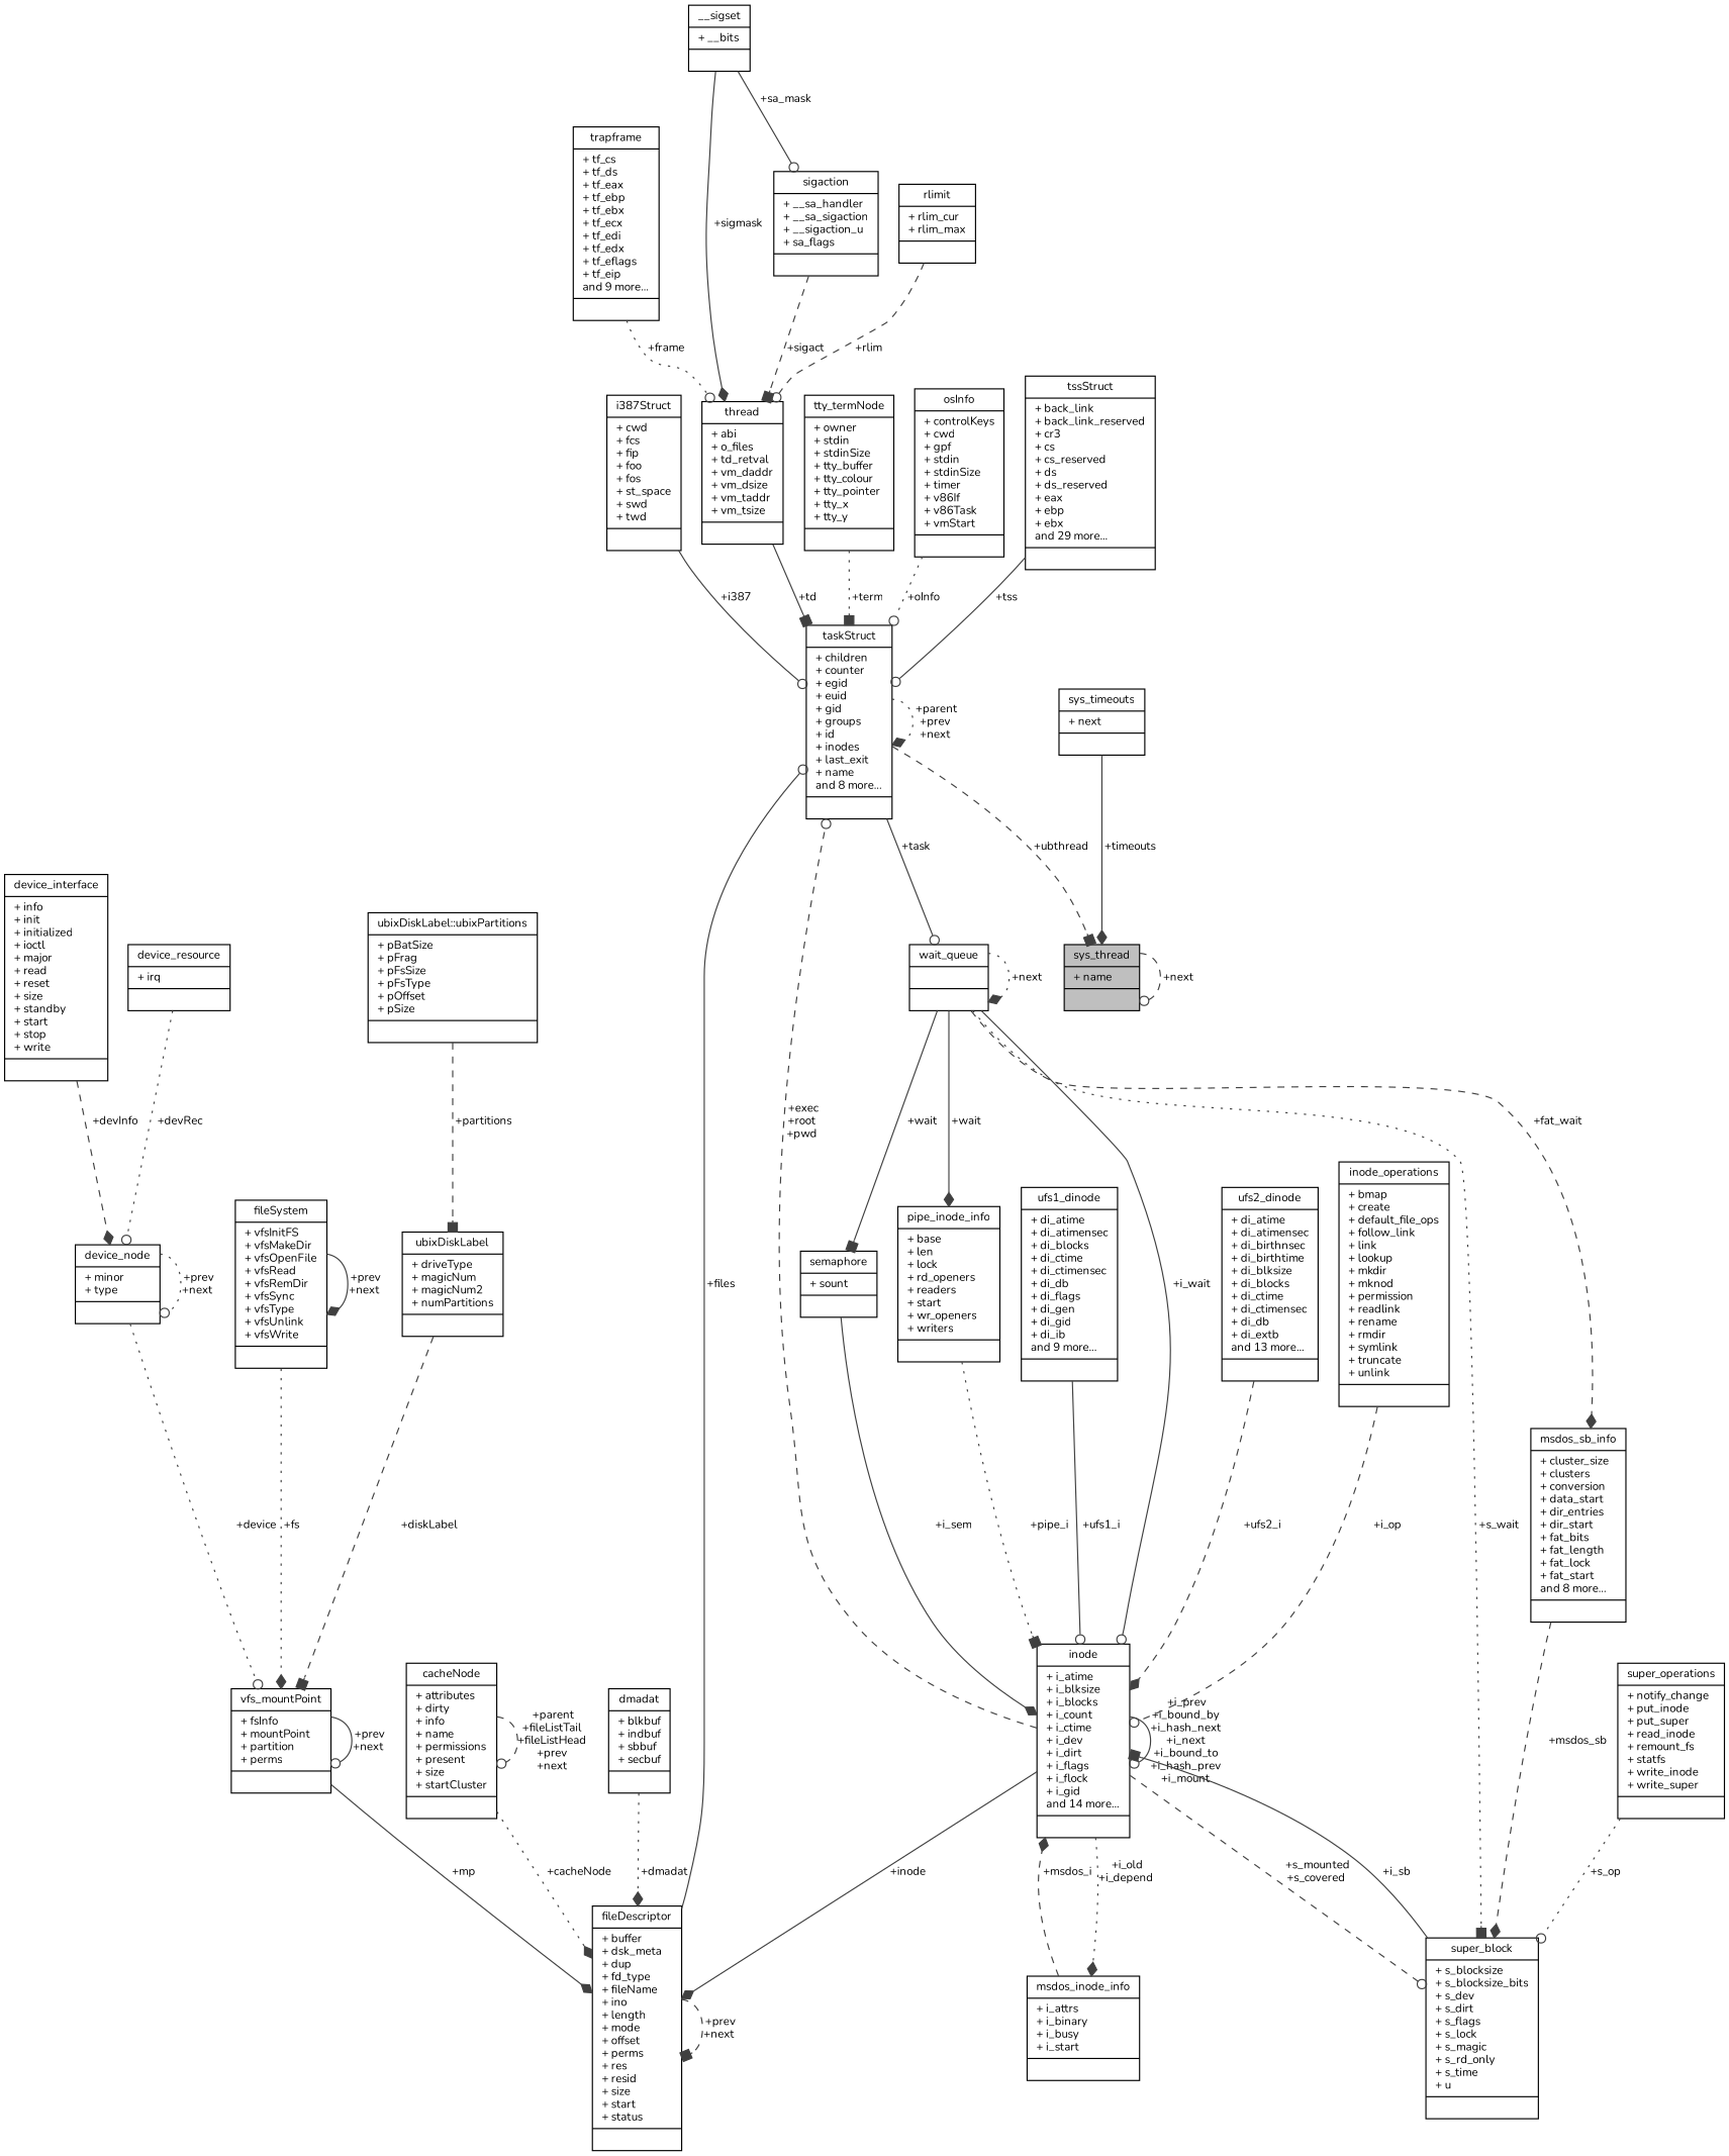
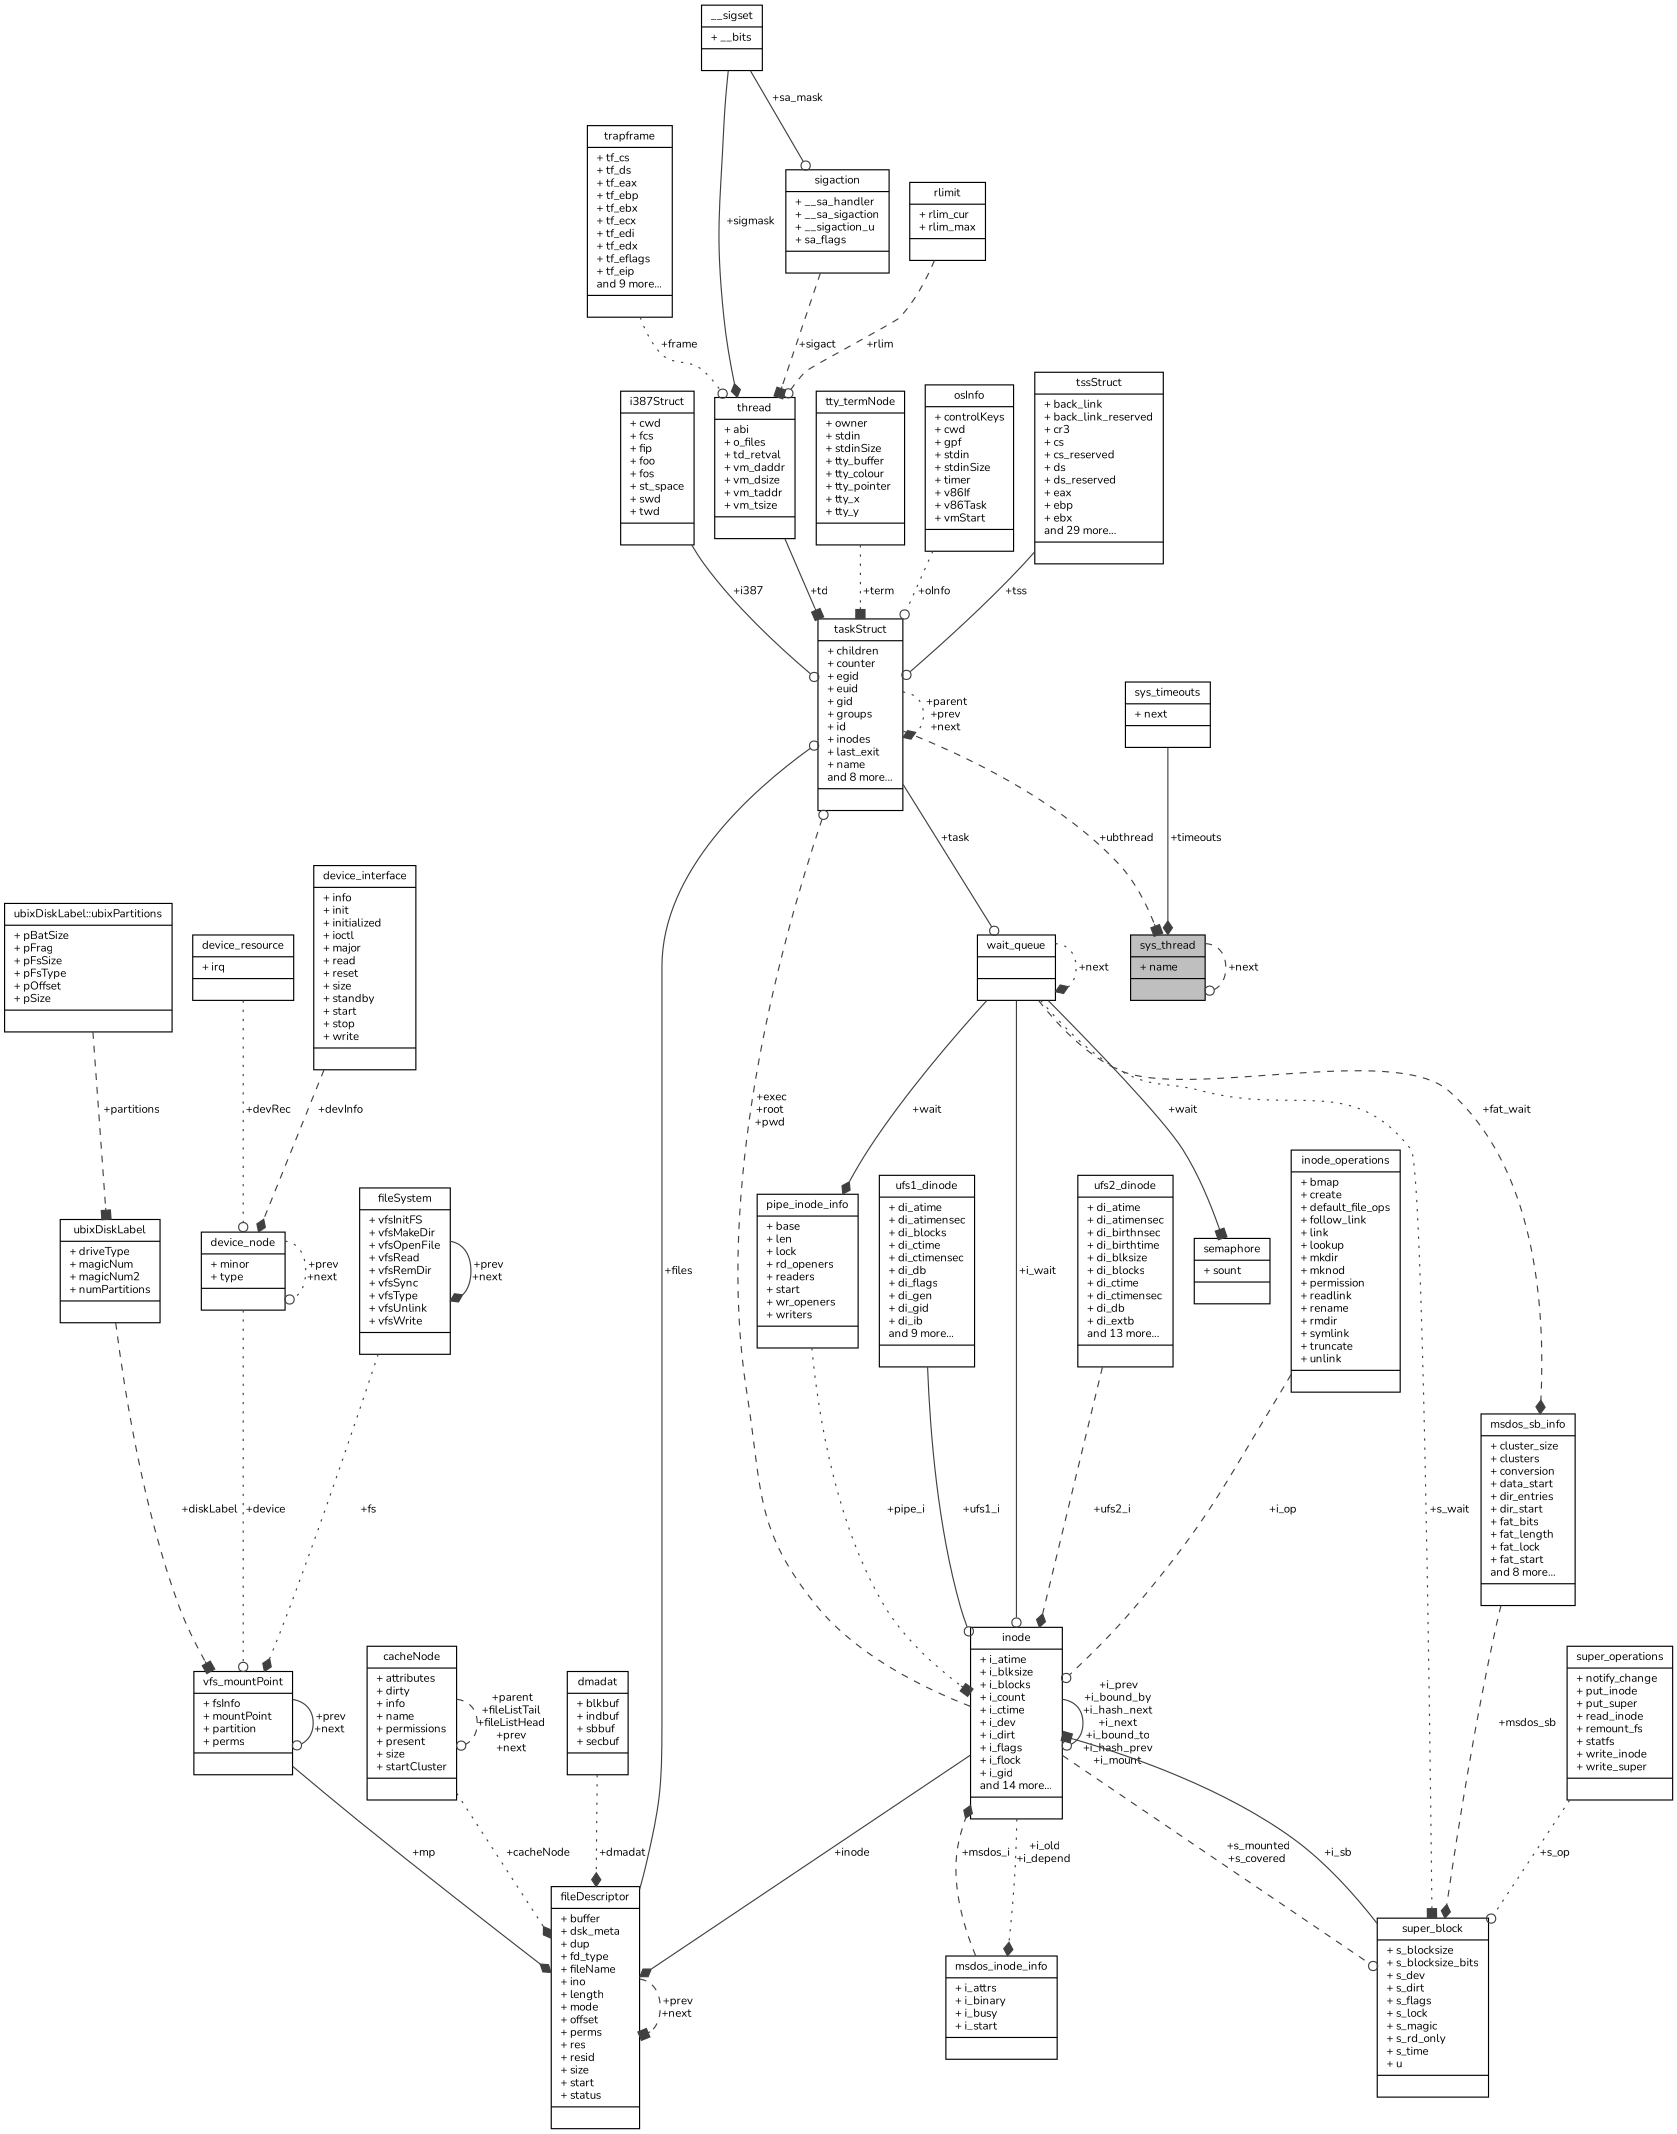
  digraph {
    fontname=Nunito
    node [color=black fillcolor=white fontname=Nunito fontsize=10 shape=record style=filled]
    edge [arrowhead=odot color=grey25 fontname=Nunito fontsize=10 labelfontname=Helvetica labelfontsize=10 style=solid]
    n1 [fillcolor=grey75 fontcolor=black height=0.2 label="{sys_thread\n|+ name\l|}" width=0.4]
    n2 [height=0.2 label="{taskStruct\n|+ children\l+ counter\l+ egid\l+ euid\l+ gid\l+ groups\l+ id\l+ inodes\l+ last_exit\l+ name\land 8 more...\l|}" width=0.4]
    n3 [height=0.2 label="{wait_queue\n||}" width=0.4]
    n4 [height=0.2 label="{inode\n|+ i_atime\l+ i_blksize\l+ i_blocks\l+ i_count\l+ i_ctime\l+ i_dev\l+ i_dirt\l+ i_flags\l+ i_flock\l+ i_gid\land 14 more...\l|}" width=0.4]
    n5 [height=0.2 label="{super_block\n|+ s_blocksize\l+ s_blocksize_bits\l+ s_dev\l+ s_dirt\l+ s_flags\l+ s_lock\l+ s_magic\l+ s_rd_only\l+ s_time\l+ u\l|}" width=0.4]
    n6 [height=0.2 label="{msdos_sb_info\n|+ cluster_size\l+ clusters\l+ conversion\l+ data_start\l+ dir_entries\l+ dir_start\l+ fat_bits\l+ fat_length\l+ fat_lock\l+ fat_start\land 8 more...\l|}" width=0.4]
    n7 [height=0.2 label="{semaphore\n|+ sount\l|}" width=0.4]
    n8 [height=0.2 label="{pipe_inode_info\n|+ base\l+ len\l+ lock\l+ rd_openers\l+ readers\l+ start\l+ wr_openers\l+ writers\l|}" width=0.4]
    n9 [height=0.2 label="{msdos_inode_info\n|+ i_attrs\l+ i_binary\l+ i_busy\l+ i_start\l|}" width=0.4]
    n10 [height=0.2 label="{fileDescriptor\n|+ buffer\l+ dsk_meta\l+ dup\l+ fd_type\l+ fileName\l+ ino\l+ length\l+ mode\l+ offset\l+ perms\l+ res\l+ resid\l+ size\l+ start\l+ status\l|}" width=0.4]
    n11 [height=0.2 label="{super_operations\n|+ notify_change\l+ put_inode\l+ put_super\l+ read_inode\l+ remount_fs\l+ statfs\l+ write_inode\l+ write_super\l|}" width=0.4]
    n12 [height=0.2 label="{ufs2_dinode\n|+ di_atime\l+ di_atimensec\l+ di_birthnsec\l+ di_birthtime\l+ di_blksize\l+ di_blocks\l+ di_ctime\l+ di_ctimensec\l+ di_db\l+ di_extb\land 13 more...\l|}" width=0.4]
    n13 [height=0.2 label="{inode_operations\n|+ bmap\l+ create\l+ default_file_ops\l+ follow_link\l+ link\l+ lookup\l+ mkdir\l+ mknod\l+ permission\l+ readlink\l+ rename\l+ rmdir\l+ symlink\l+ truncate\l+ unlink\l|}" width=0.4]
    n14 [height=0.2 label="{ufs1_dinode\n|+ di_atime\l+ di_atimensec\l+ di_blocks\l+ di_ctime\l+ di_ctimensec\l+ di_db\l+ di_flags\l+ di_gen\l+ di_gid\l+ di_ib\land 9 more...\l|}" width=0.4]
    n15 [height=0.2 label="{i387Struct\n|+ cwd\l+ fcs\l+ fip\l+ foo\l+ fos\l+ st_space\l+ swd\l+ twd\l|}" width=0.4]
    n16 [height=0.2 label="{thread\n|+ abi\l+ o_files\l+ td_retval\l+ vm_daddr\l+ vm_dsize\l+ vm_taddr\l+ vm_tsize\l|}" width=0.4]
    n17 [height=0.2 label="{trapframe\n|+ tf_cs\l+ tf_ds\l+ tf_eax\l+ tf_ebp\l+ tf_ebx\l+ tf_ecx\l+ tf_edi\l+ tf_edx\l+ tf_eflags\l+ tf_eip\land 9 more...\l|}" width=0.4]
    n18 [height=0.2 label="{__sigset\n|+ __bits\l|}" width=0.4]
    n19 [height=0.2 label="{sigaction\n|+ __sa_handler\l+ __sa_sigaction\l+ __sigaction_u\l+ sa_flags\l|}" width=0.4]
    n20 [height=0.2 label="{rlimit\n|+ rlim_cur\l+ rlim_max\l|}" width=0.4]
    n21 [height=0.2 label="{cacheNode\n|+ attributes\l+ dirty\l+ info\l+ name\l+ permissions\l+ present\l+ size\l+ startCluster\l|}" width=0.4]
    n22 [height=0.2 label="{dmadat\n|+ blkbuf\l+ indbuf\l+ sbbuf\l+ secbuf\l|}" width=0.4]
    n23 [height=0.2 label="{vfs_mountPoint\n|+ fsInfo\l+ mountPoint\l+ partition\l+ perms\l|}" width=0.4]
    n24 [height=0.2 label="{ubixDiskLabel\n|+ driveType\l+ magicNum\l+ magicNum2\l+ numPartitions\l|}" width=0.4]
    n25 [height=0.2 label="{ubixDiskLabel::ubixPartitions\n|+ pBatSize\l+ pFrag\l+ pFsSize\l+ pFsType\l+ pOffset\l+ pSize\l|}" width=0.4]
    n26 [height=0.2 label="{device_node\n|+ minor\l+ type\l|}" width=0.4]
    n27 [height=0.2 label="{device_resource\n|+ irq\l|}" width=0.4]
    n28 [height=0.2 label="{device_interface\n|+ info\l+ init\l+ initialized\l+ ioctl\l+ major\l+ read\l+ reset\l+ size\l+ standby\l+ start\l+ stop\l+ write\l|}" width=0.4]
    n29 [height=0.2 label="{fileSystem\n|+ vfsInitFS\l+ vfsMakeDir\l+ vfsOpenFile\l+ vfsRead\l+ vfsRemDir\l+ vfsSync\l+ vfsType\l+ vfsUnlink\l+ vfsWrite\l|}" width=0.4]
    n30 [height=0.2 label="{tty_termNode\n|+ owner\l+ stdin\l+ stdinSize\l+ tty_buffer\l+ tty_colour\l+ tty_pointer\l+ tty_x\l+ tty_y\l|}" width=0.4]
    n31 [height=0.2 label="{osInfo\n|+ controlKeys\l+ cwd\l+ gpf\l+ stdin\l+ stdinSize\l+ timer\l+ v86If\l+ v86Task\l+ vmStart\l|}" width=0.4]
    n32 [height=0.2 label="{tssStruct\n|+ back_link\l+ back_link_reserved\l+ cr3\l+ cs\l+ cs_reserved\l+ ds\l+ ds_reserved\l+ eax\l+ ebp\l+ ebx\land 29 more...\l|}" width=0.4]
    n33 [height=0.2 label="{sys_timeouts\n|+ next\l|}" width=0.4]
    n1 -> n1 [label=" +next" style=dashed]
    n2 -> n1 [arrowhead=box label=" +ubthread" style=dashed]
    n2 -> n2 [arrowhead=diamond label=" +parent\n+prev\n+next" style=dotted]
    n2 -> n3 [label=" +task"]
    n3 -> n3 [arrowhead=diamond label=" +next" style=dotted]
    n3 -> n4 [label=" +i_wait"]
    n3 -> n5 [arrowhead=box label=" +s_wait" style=dotted]
    n3 -> n6 [arrowhead=diamond label=" +fat_wait" style=dashed]
    n3 -> n7 [arrowhead=box label=" +wait"]
    n3 -> n8 [arrowhead=diamond label=" +wait"]
    n4 -> n2 [label=" +exec\n+root\n+pwd" style=dashed]
    n4 -> n4 [label=" +i_prev\n+i_bound_by\n+i_hash_next\n+i_next\n+i_bound_to\n+i_hash_prev\n+i_mount"]
    n4 -> n5 [label=" +s_mounted\n+s_covered" style=dashed]
    n4 -> n9 [arrowhead=diamond label=" +i_old\n+i_depend" style=dotted]
    n4 -> n10 [arrowhead=diamond label=" +inode"]
    n5 -> n4 [arrowhead=box label=" +i_sb"]
    n6 -> n5 [arrowhead=diamond label=" +msdos_sb" style=dashed]
-   n7 -> n4 [arrowhead=diamond label=" +i_sem"]
    n8 -> n4 [arrowhead=box label=" +pipe_i" style=dotted]
    n9 -> n4 [arrowhead=diamond label=" +msdos_i" style=dashed]
    n10 -> n2 [label=" +files"]
    n10 -> n10 [arrowhead=box label=" +prev\n+next" style=dashed]
    n11 -> n5 [label=" +s_op" style=dotted]
    n12 -> n4 [arrowhead=diamond label=" +ufs2_i" style=dashed]
    n13 -> n4 [label=" +i_op" style=dashed]
    n14 -> n4 [label=" +ufs1_i"]
    n15 -> n2 [label=" +i387"]
    n16 -> n2 [arrowhead=box label=" +td"]
    n17 -> n16 [label=" +frame" style=dotted]
    n18 -> n16 [arrowhead=diamond label=" +sigmask"]
    n18 -> n19 [label=" +sa_mask"]
    n19 -> n16 [arrowhead=box label=" +sigact" style=dashed]
    n20 -> n16 [label=" +rlim" style=dashed]
    n21 -> n10 [arrowhead=diamond label=" +cacheNode" style=dotted]
    n21 -> n21 [label=" +parent\n+fileListTail\n+fileListHead\n+prev\n+next" style=dashed]
    n22 -> n10 [arrowhead=diamond label=" +dmadat" style=dotted]
    n23 -> n10 [arrowhead=diamond label=" +mp"]
    n23 -> n23 [label=" +prev\n+next"]
    n24 -> n23 [arrowhead=box label=" +diskLabel" style=dashed]
    n25 -> n24 [arrowhead=box label=" +partitions" style=dashed]
    n26 -> n23 [label=" +device" style=dotted]
    n26 -> n26 [label=" +prev\n+next" style=dotted]
    n27 -> n26 [label=" +devRec" style=dotted]
    n28 -> n26 [arrowhead=diamond label=" +devInfo" style=dashed]
    n29 -> n23 [arrowhead=diamond label=" +fs" style=dotted]
    n29 -> n29 [arrowhead=diamond label=" +prev\n+next"]
    n30 -> n2 [arrowhead=box label=" +term" style=dotted]
    n31 -> n2 [label=" +oInfo" style=dotted]
    n32 -> n2 [label=" +tss"]
    n33 -> n1 [arrowhead=diamond label=" +timeouts"]
  }
